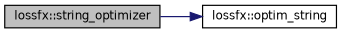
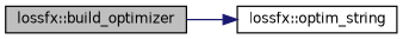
  digraph {
    rankdir=LR
    node [color=black fontname=Helvetica fontsize=10 shape=record style=filled]
-   n1 [fillcolor=grey75 fontcolor=black height=0.2 label="lossfx::string_optimizer" width=0.4]
+   n1 [fillcolor=grey75 fontcolor=black height=0.2 label="lossfx::build_optimizer" width=0.4]
    n2 [fillcolor=white height=0.2 label="lossfx::optim_string" width=0.4]
    n1 -> n2 [color=midnightblue fontname=Helvetica fontsize=10 labelfontname=Helvetica labelfontsize=10 style=solid]
  }
